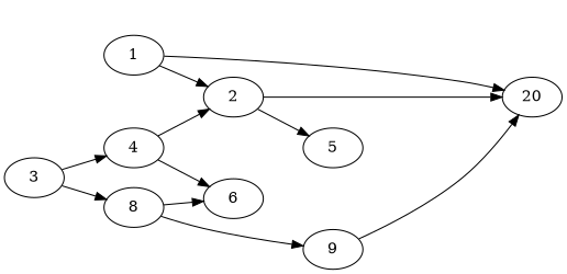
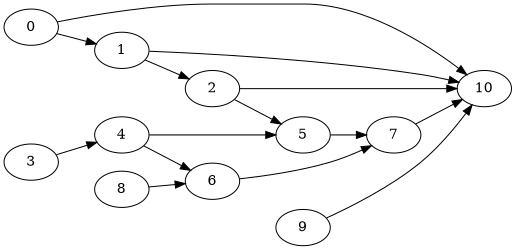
  digraph {
    rankdir=LR
+   0
    1
-   10 [label=20]
+   10
    2
    5
    3
    4
    8
    6
    9
+   7
+   0 -> 1
+   0 -> 10
    1 -> 10
    1 -> 2
    2 -> 10
    2 -> 5
+   5 -> 7
    3 -> 4
-   3 -> 8
-   4 -> 2
+   4 -> 5
    4 -> 6
    8 -> 6
-   8 -> 9
+   6 -> 7
    9 -> 10
+   7 -> 10
  }
